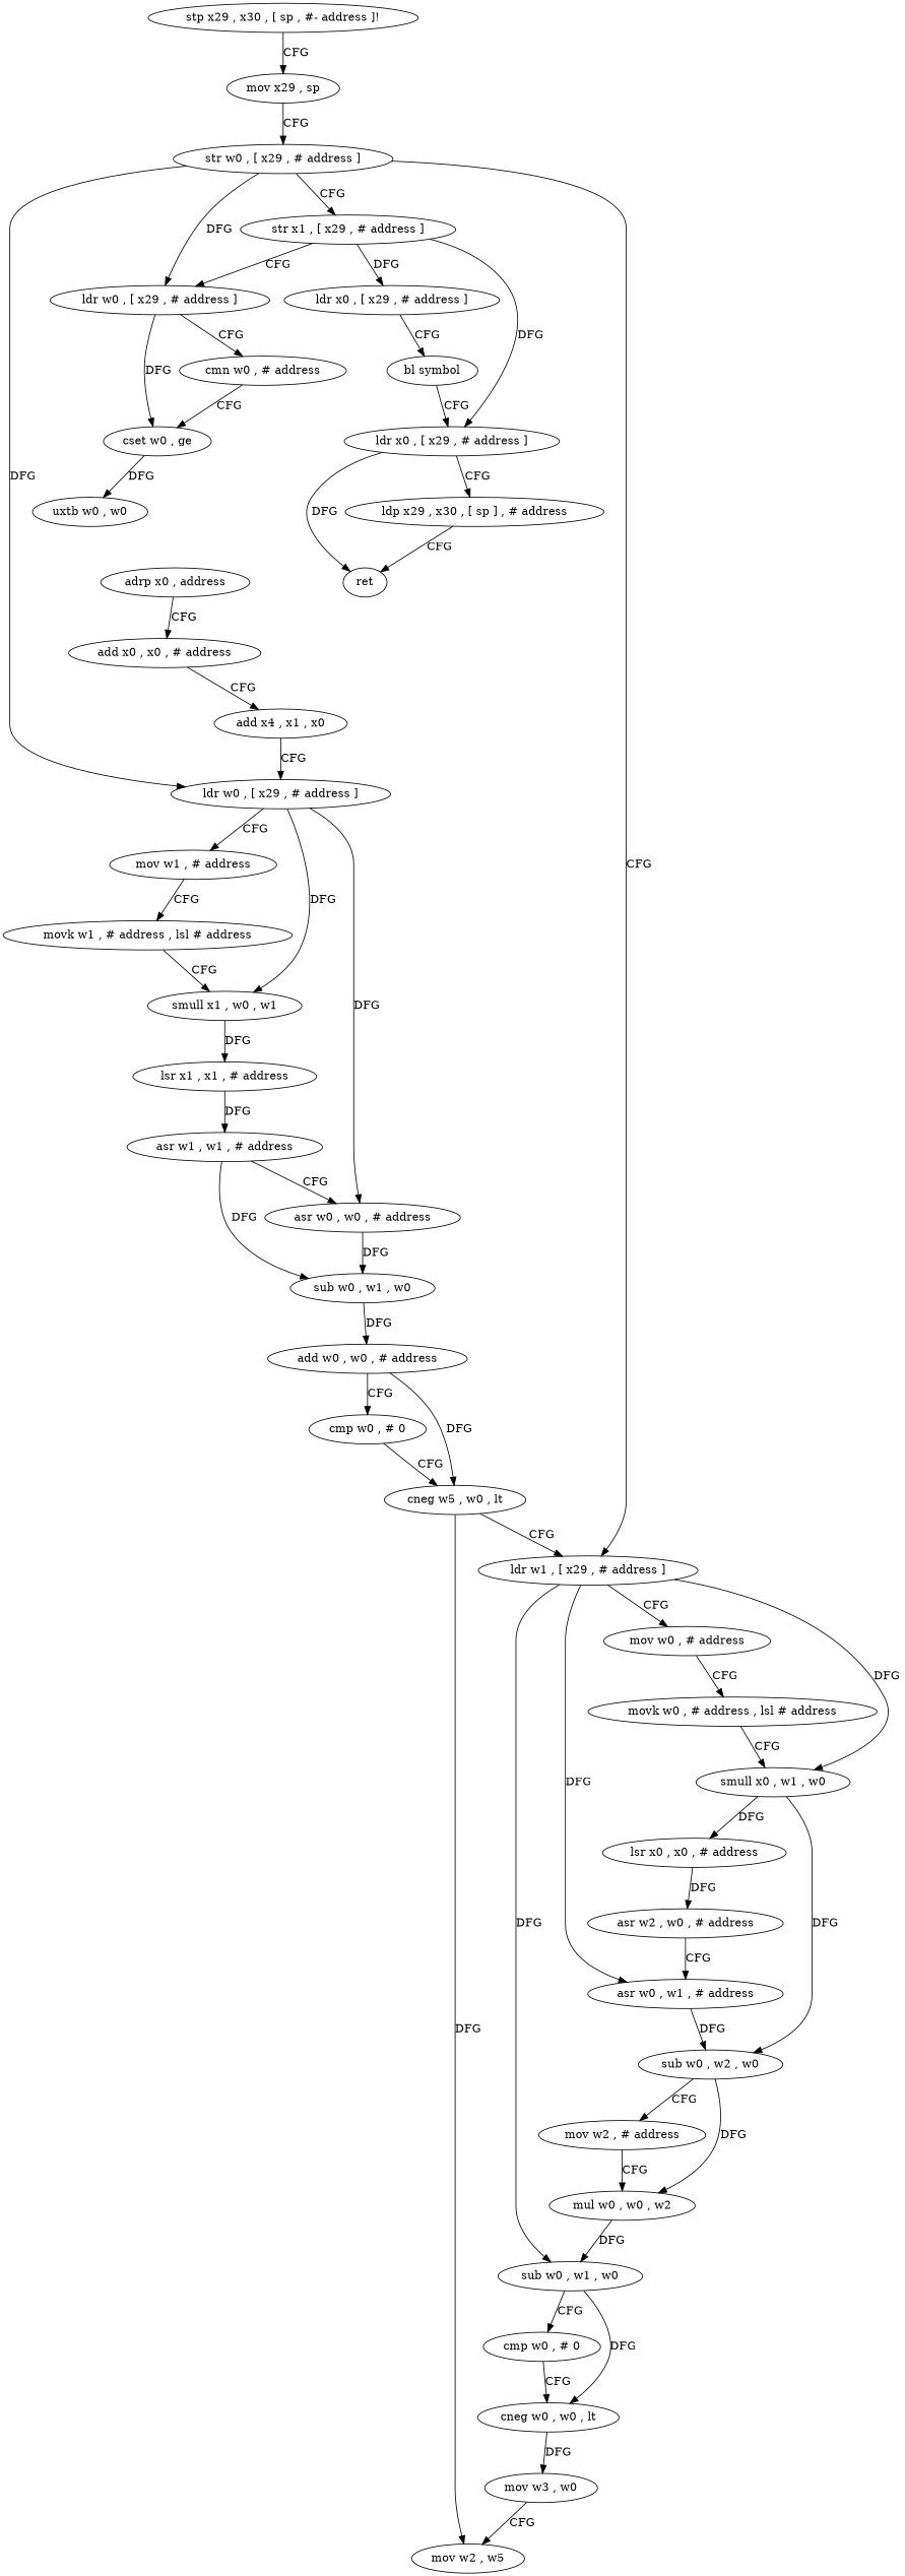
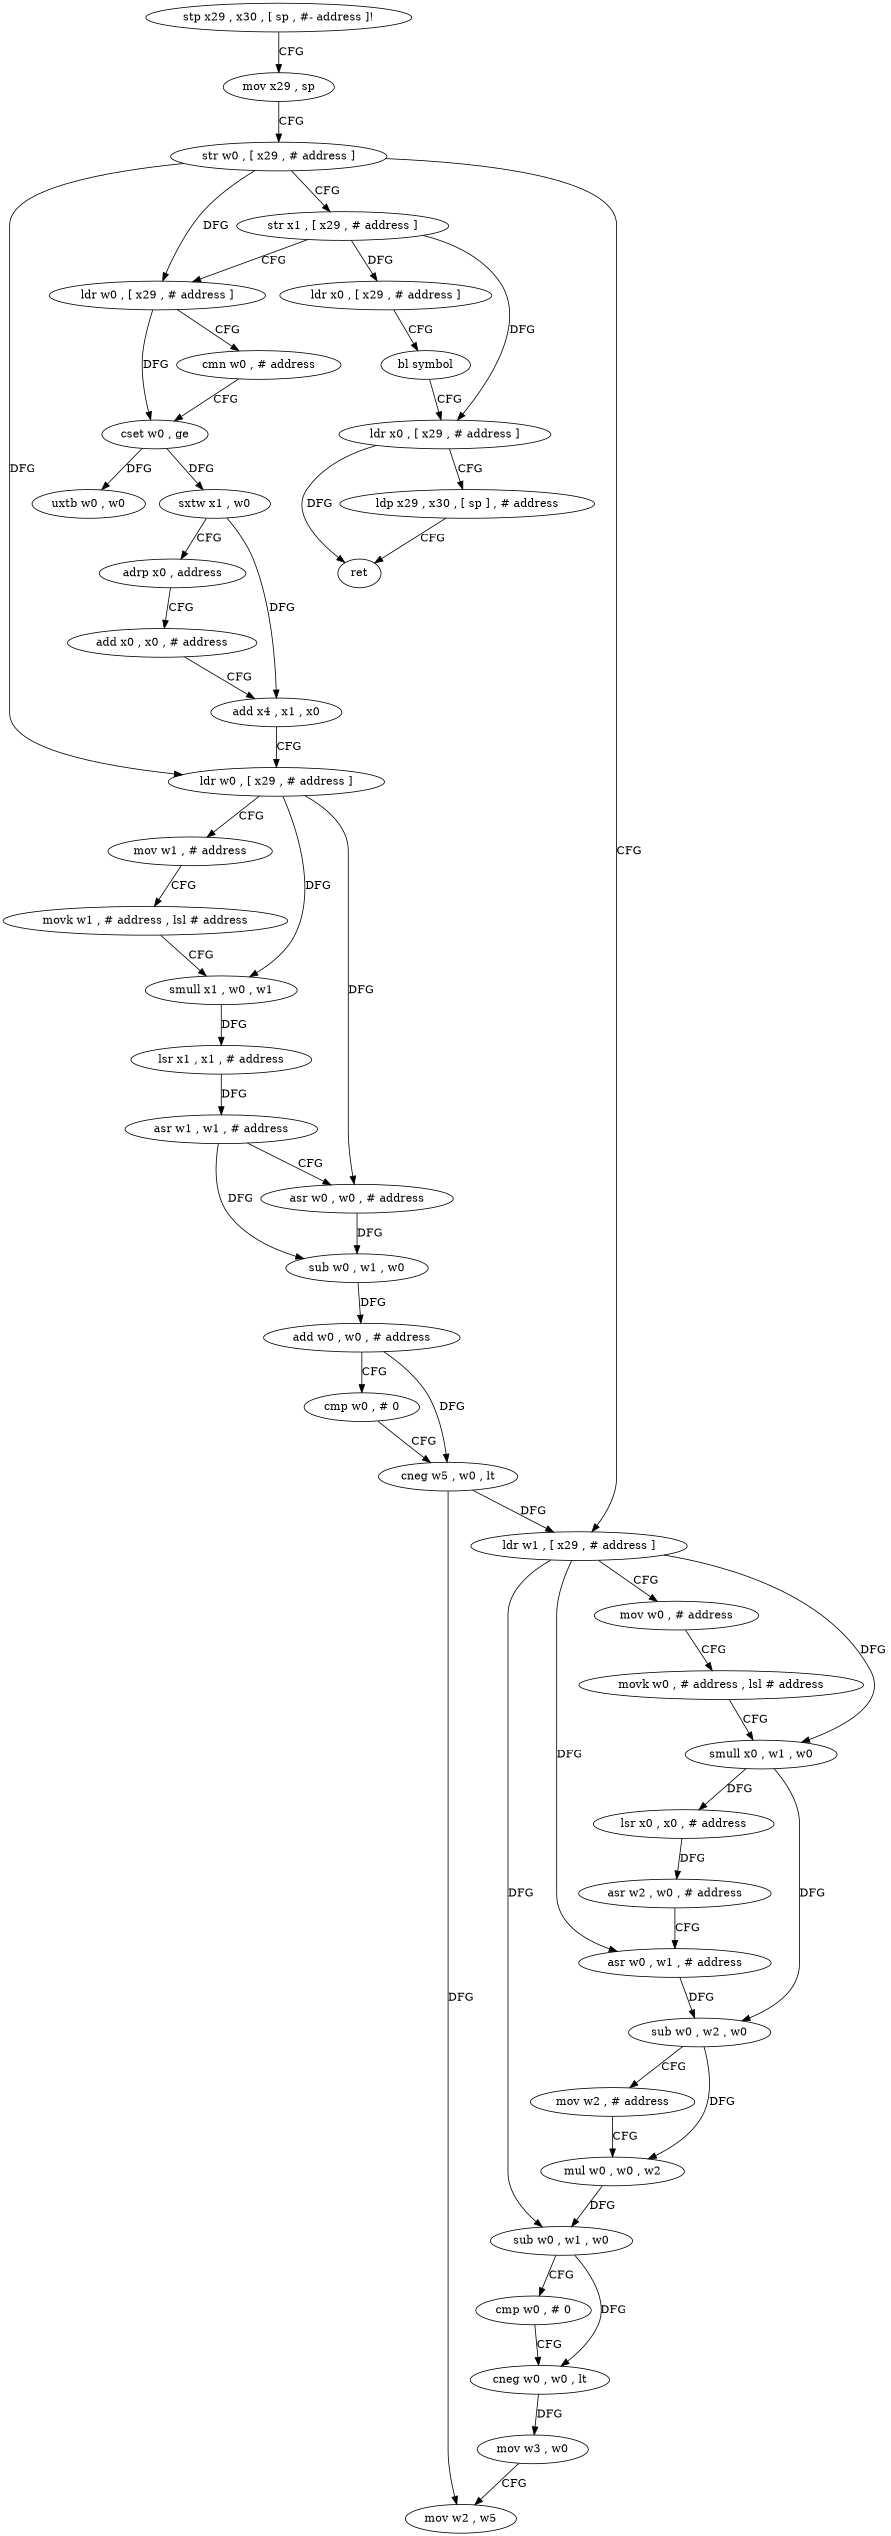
  digraph {
    n1 [label="stp x29 , x30 , [ sp , #- address ]!"]
    n2 [label="mov x29 , sp"]
    n3 [label="str w0 , [ x29 , # address ]"]
    n4 [label="str x1 , [ x29 , # address ]"]
    n5 [label="ldr w0 , [ x29 , # address ]"]
    n6 [label="ldr w0 , [ x29 , # address ]"]
    n7 [label="ldr w1 , [ x29 , # address ]"]
    n8 [label="ldr x0 , [ x29 , # address ]"]
    n9 [label="ldr x0 , [ x29 , # address ]"]
    n10 [label="cmn w0 , # address"]
    n11 [label="cset w0 , ge"]
    n12 [label="mov w1 , # address"]
    n13 [label="smull x1 , w0 , w1"]
    n14 [label="asr w0 , w0 , # address"]
    n15 [label="mov w0 , # address"]
    n16 [label="smull x0 , w1 , w0"]
    n17 [label="asr w0 , w1 , # address"]
    n18 [label="sub w0 , w1 , w0"]
    n19 [label="bl symbol"]
    n20 [label="ldp x29 , x30 , [ sp ] , # address"]
    n21 [label=ret]
    n22 [label="uxtb w0 , w0"]
+   n23 [label="sxtw x1 , w0"]
    n24 [label="adrp x0 , address"]
    n25 [label="add x4 , x1 , x0"]
    n26 [label="add x0 , x0 , # address"]
    n27 [label="movk w1 , # address , lsl # address"]
    n28 [label="lsr x1 , x1 , # address"]
    n29 [label="sub w0 , w1 , w0"]
    n30 [label="asr w1 , w1 , # address"]
    n31 [label="add w0 , w0 , # address"]
    n32 [label="cmp w0 , # 0"]
    n33 [label="cneg w5 , w0 , lt"]
    n34 [label="mov w2 , w5"]
    n35 [label="movk w0 , # address , lsl # address"]
    n36 [label="lsr x0 , x0 , # address"]
    n37 [label="sub w0 , w2 , w0"]
    n38 [label="cmp w0 , # 0"]
    n39 [label="cneg w0 , w0 , lt"]
    n40 [label="asr w2 , w0 , # address"]
    n41 [label="mov w2 , # address"]
    n42 [label="mul w0 , w0 , w2"]
    n43 [label="mov w3 , w0"]
    n1 -> n2 [label=CFG]
    n2 -> n3 [label=CFG]
    n3 -> n4 [label=CFG]
    n3 -> n5 [label=DFG]
    n3 -> n6 [label=DFG]
    n3 -> n7 [label=CFG]
    n4 -> n5 [label=CFG]
    n4 -> n8 [label=DFG]
    n4 -> n9 [label=DFG]
    n5 -> n10 [label=CFG]
    n5 -> n11 [label=DFG]
    n6 -> n12 [label=CFG]
    n6 -> n13 [label=DFG]
    n6 -> n14 [label=DFG]
    n7 -> n15 [label=CFG]
    n7 -> n16 [label=DFG]
    n7 -> n17 [label=DFG]
    n7 -> n18 [label=DFG]
    n8 -> n19 [label=CFG]
    n9 -> n20 [label=CFG]
    n9 -> n21 [label=DFG]
    n10 -> n11 [label=CFG]
    n11 -> n22 [label=DFG]
+   n11 -> n23 [label=DFG]
    n12 -> n27 [label=CFG]
    n13 -> n28 [label=DFG]
    n14 -> n29 [label=DFG]
    n15 -> n35 [label=CFG]
    n16 -> n36 [label=DFG]
    n16 -> n37 [label=DFG]
    n17 -> n37 [label=DFG]
    n18 -> n38 [label=CFG]
    n18 -> n39 [label=DFG]
    n19 -> n9 [label=CFG]
    n20 -> n21 [label=CFG]
+   n23 -> n24 [label=CFG]
+   n23 -> n25 [label=DFG]
    n24 -> n26 [label=CFG]
    n25 -> n6 [label=CFG]
    n26 -> n25 [label=CFG]
    n27 -> n13 [label=CFG]
    n28 -> n30 [label=DFG]
    n29 -> n31 [label=DFG]
    n30 -> n14 [label=CFG]
    n30 -> n29 [label=DFG]
    n31 -> n32 [label=CFG]
    n31 -> n33 [label=DFG]
    n32 -> n33 [label=CFG]
-   n33 -> n7 [label=CFG]
+   n33 -> n7 [label=DFG]
    n33 -> n34 [label=DFG]
    n35 -> n16 [label=CFG]
    n36 -> n40 [label=DFG]
    n37 -> n41 [label=CFG]
    n37 -> n42 [label=DFG]
    n38 -> n39 [label=CFG]
    n39 -> n43 [label=DFG]
    n40 -> n17 [label=CFG]
    n41 -> n42 [label=CFG]
    n42 -> n18 [label=DFG]
    n43 -> n34 [label=CFG]
  }
